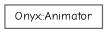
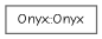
  digraph {
    rankdir=LR
    fontname="Comic Neue"
-   n1 [color=grey40 fillcolor=white fontname="Comic Neue" fontsize=10 height=0.2 label="Onyx::Animator" shape=box style=filled width=0.4]
+   n1 [color=grey40 fillcolor=white fontname="Comic Neue" fontsize=10 height=0.2 label="Onyx::Onyx" shape=box style=filled width=0.4]
  }
